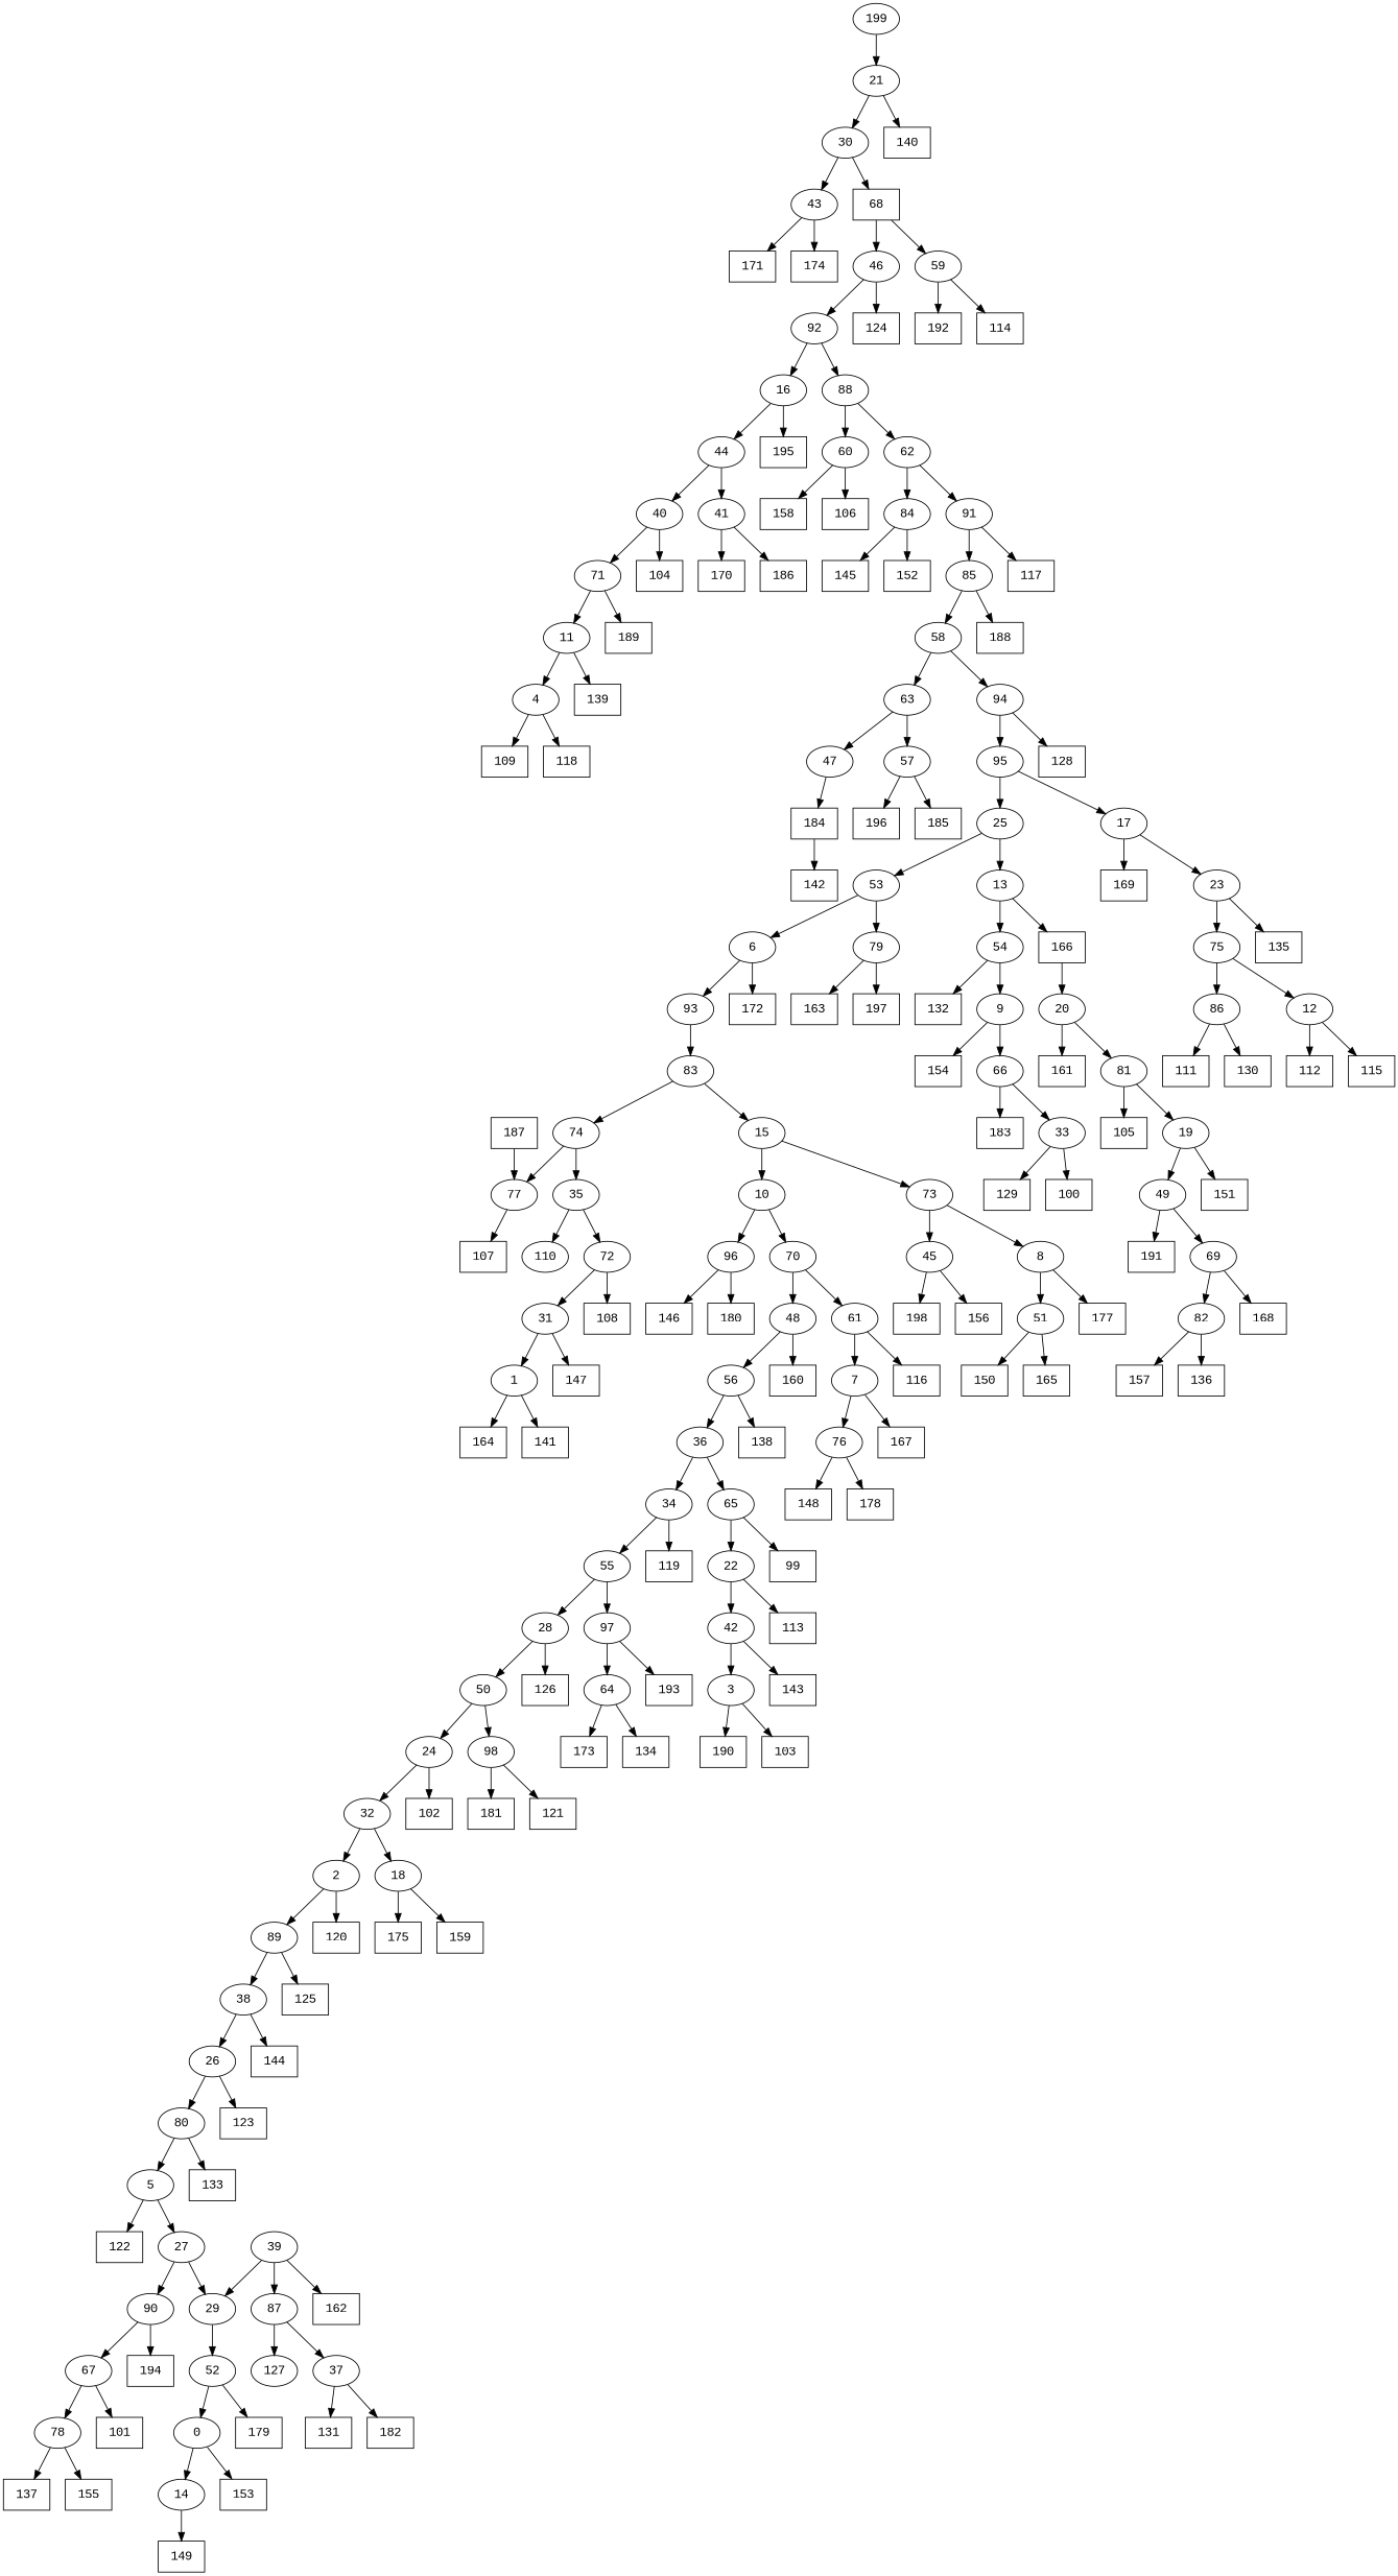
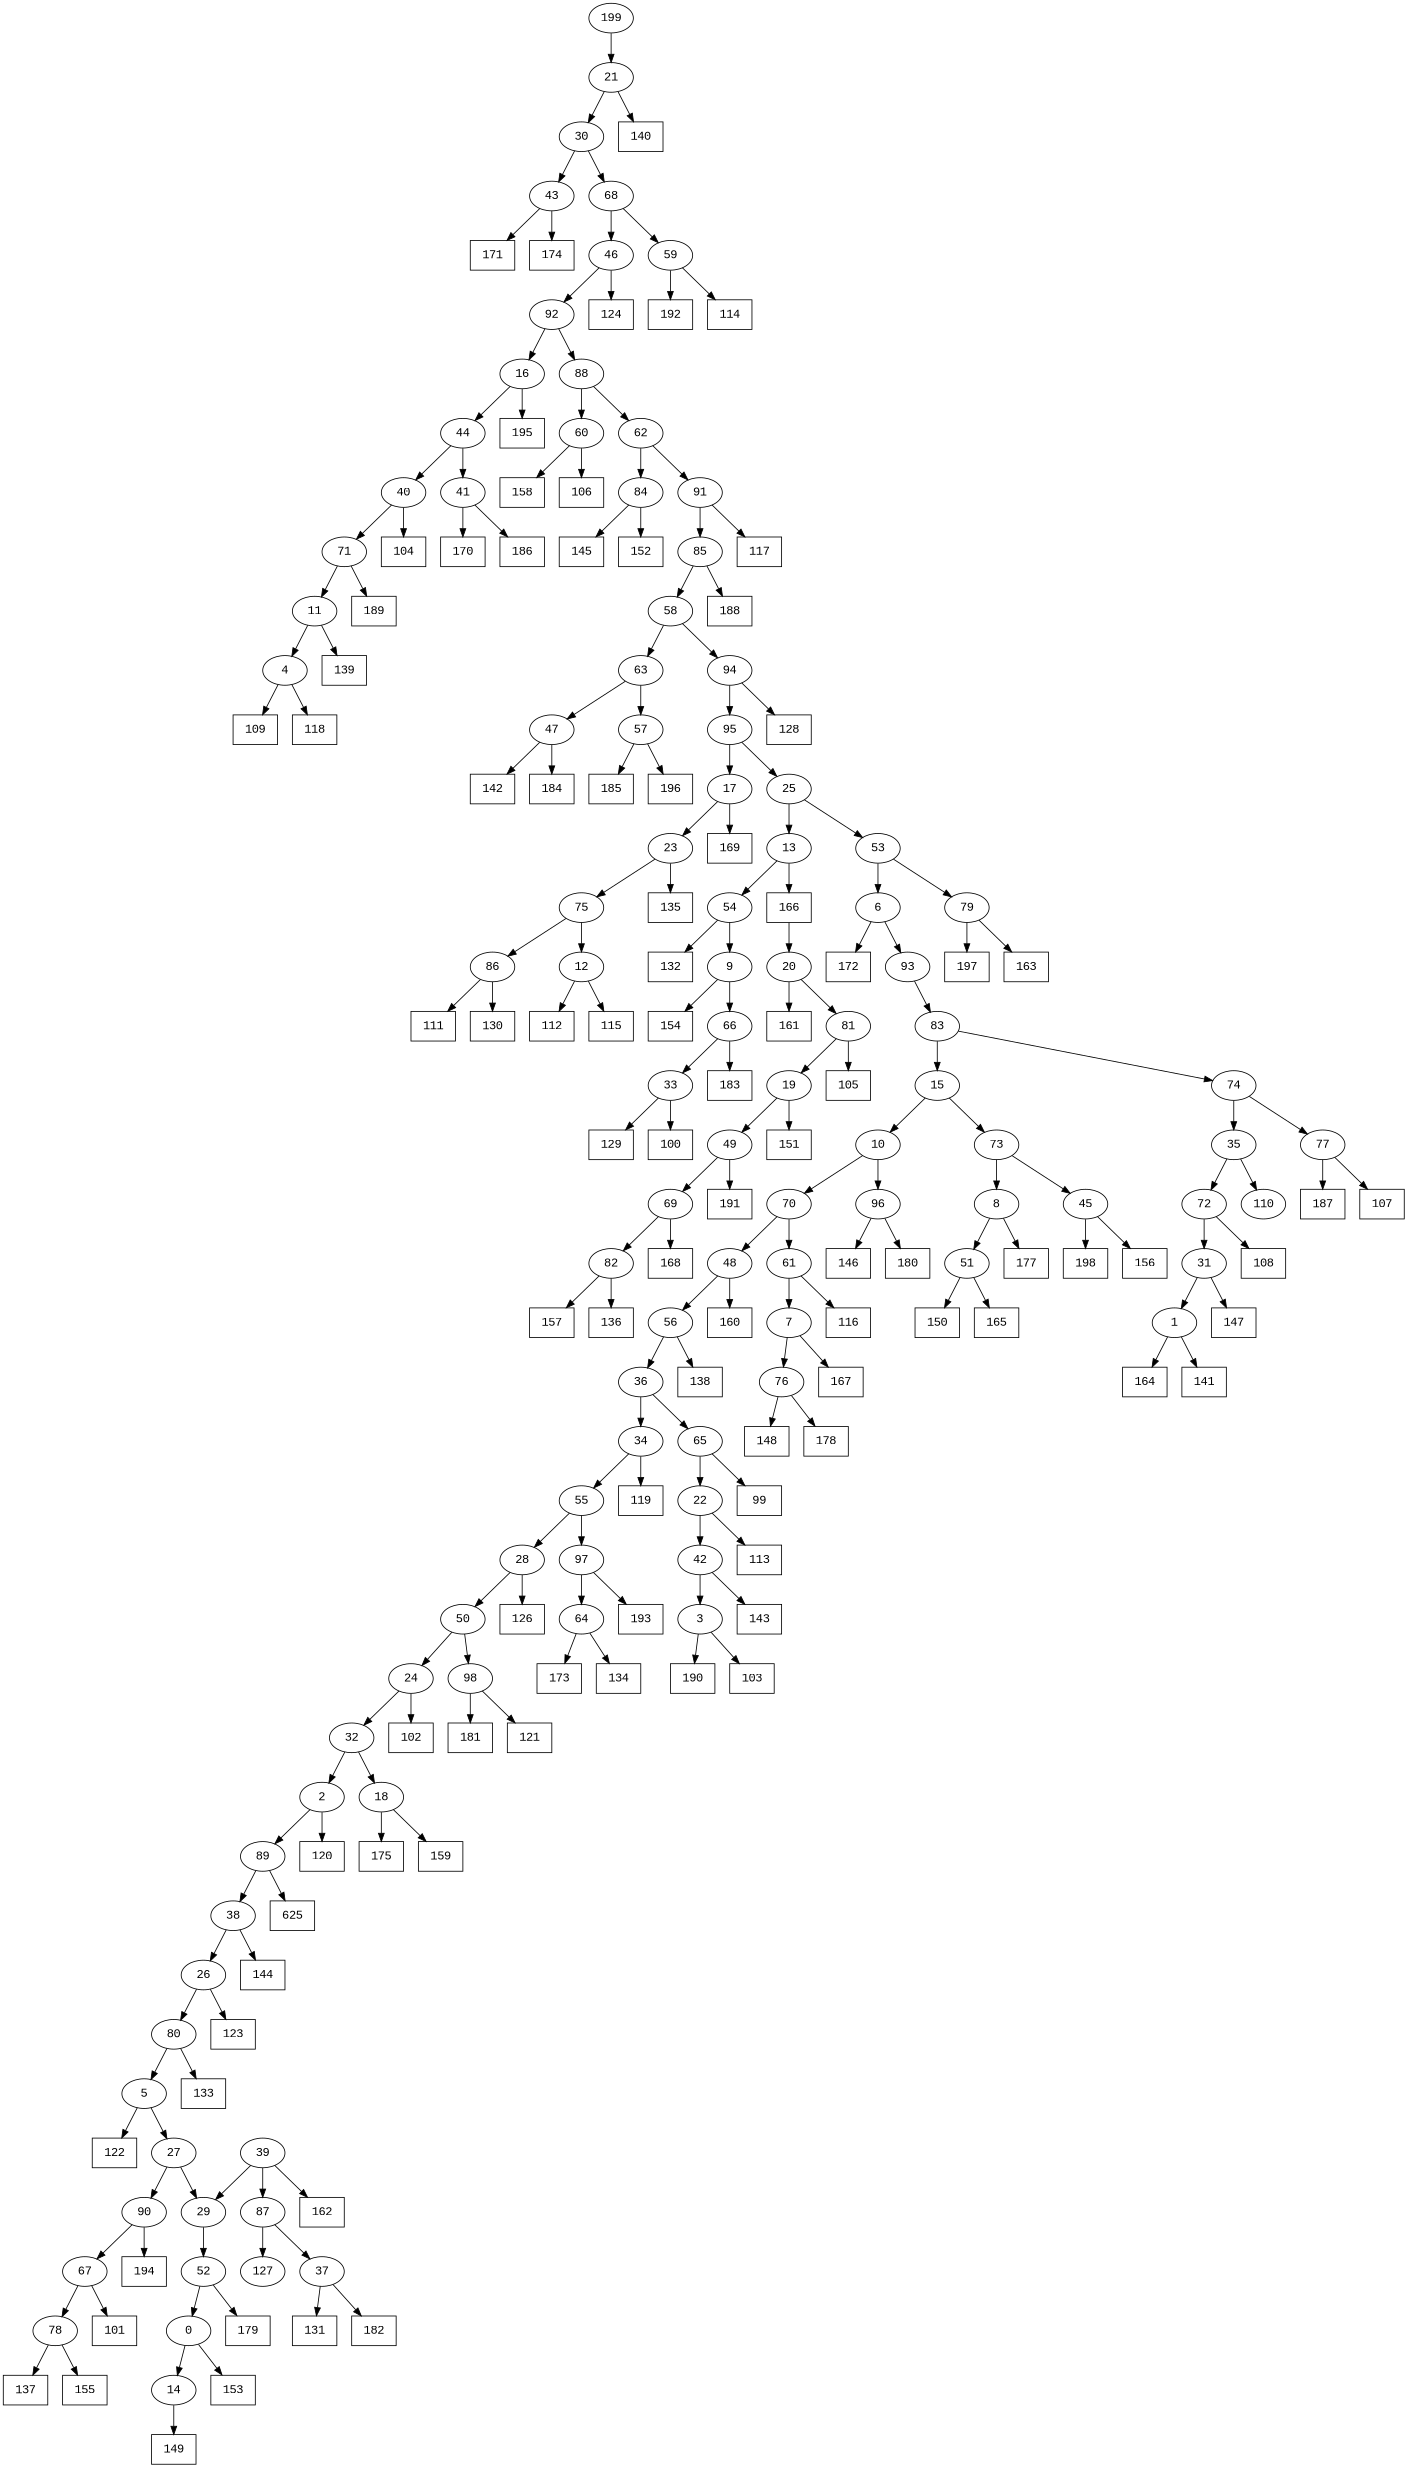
  digraph {
    fontname="Liberation Mono"
    node [fontname="Liberation Mono"]
    edge [fontname="Liberation Mono"]
    n1 [label=0]
    n2 [label=14]
    n3 [label=153 shape=box]
    n4 [label=149 shape=box]
    n5 [label=1]
    n6 [label=164 shape=box]
    n7 [label=141 shape=box]
    n8 [label=2]
    n9 [label=89]
    n10 [label=120 shape=box]
    n11 [label=38]
-   n12 [label=125 shape=box]
+   n12 [label=625 shape=box]
    n13 [label=3]
    n14 [label=190 shape=box]
    n15 [label=103 shape=box]
    n16 [label=4]
    n17 [label=109 shape=box]
    n18 [label=118 shape=box]
    n19 [label=5]
    n20 [label=27]
    n21 [label=122 shape=box]
    n22 [label=29]
    n23 [label=90]
    n24 [label=6]
    n25 [label=93]
    n26 [label=172 shape=box]
    n27 [label=83]
    n28 [label=7]
    n29 [label=76]
    n30 [label=167 shape=box]
    n31 [label=148 shape=box]
    n32 [label=178 shape=box]
    n33 [label=8]
    n34 [label=51]
    n35 [label=177 shape=box]
    n36 [label=150 shape=box]
    n37 [label=165 shape=box]
    n38 [label=9]
    n39 [label=66]
    n40 [label=154 shape=box]
    n41 [label=33]
    n42 [label=183 shape=box]
    n43 [label=10]
    n44 [label=70]
    n45 [label=96]
    n46 [label=48]
    n47 [label=61]
    n48 [label=146 shape=box]
    n49 [label=180 shape=box]
    n50 [label=11]
    n51 [label=139 shape=box]
    n52 [label=12]
    n53 [label=115 shape=box]
    n54 [label=112 shape=box]
    n55 [label=13]
    n56 [label=54]
    n57 [label=166 shape=box]
    n58 [label=132 shape=box]
    n59 [label=20]
    n60 [label=15]
    n61 [label=73]
    n62 [label=45]
    n63 [label=16]
    n64 [label=44]
    n65 [label=195 shape=box]
    n66 [label=40]
    n67 [label=41]
    n68 [label=17]
    n69 [label=23]
    n70 [label=169 shape=box]
    n71 [label=75]
    n72 [label=135 shape=box]
    n73 [label=18]
    n74 [label=175 shape=box]
    n75 [label=159 shape=box]
    n76 [label=19]
    n77 [label=49]
    n78 [label=151 shape=box]
    n79 [label=69]
    n80 [label=191 shape=box]
    n81 [label=81]
    n82 [label=161 shape=box]
    n83 [label=105 shape=box]
    n84 [label=21]
    n85 [label=30]
    n86 [label=140 shape=box]
    n87 [label=43]
-   n88 [label=68 shape=box]
+   n88 [label=68]
    n89 [label=22]
    n90 [label=42]
    n91 [label=113 shape=box]
    n92 [label=143 shape=box]
    n93 [label=86]
    n94 [label=24]
    n95 [label=32]
    n96 [label=102 shape=box]
    n97 [label=25]
    n98 [label=53]
    n99 [label=79]
    n100 [label=26]
    n101 [label=80]
    n102 [label=123 shape=box]
    n103 [label=133 shape=box]
    n104 [label=52]
    n105 [label=67]
    n106 [label=194 shape=box]
    n107 [label=28]
    n108 [label=50]
    n109 [label=126 shape=box]
    n110 [label=98]
    n111 [label=39]
    n112 [label=87]
    n113 [label=162 shape=box]
    n114 [label=179 shape=box]
    n115 [label=171 shape=box]
    n116 [label=174 shape=box]
    n117 [label=46]
    n118 [label=59]
    n119 [label=31]
    n120 [label=147 shape=box]
    n121 [label=129 shape=box]
    n122 [label=100 shape=box]
    n123 [label=34]
    n124 [label=55]
    n125 [label=119 shape=box]
    n126 [label=97]
    n127 [label=35]
    n128 [label=72]
    n129 [label=110 shape=ellipse]
    n130 [label=108 shape=box]
    n131 [label=36]
    n132 [label=65]
    n133 [label=99 shape=box]
    n134 [label=37]
    n135 [label=131 shape=box]
    n136 [label=182 shape=box]
    n137 [label=144 shape=box]
    n138 [label=127 shape=ellipse]
    n139 [label=71]
    n140 [label=104 shape=box]
    n141 [label=189 shape=box]
    n142 [label=170 shape=box]
    n143 [label=186 shape=box]
    n144 [label=198 shape=box]
    n145 [label=156 shape=box]
    n146 [label=92]
    n147 [label=124 shape=box]
    n148 [label=88]
    n149 [label=47]
    n150 [label=142 shape=box]
    n151 [label=184 shape=box]
    n152 [label=56]
    n153 [label=160 shape=box]
    n154 [label=138 shape=box]
    n155 [label=82]
    n156 [label=168 shape=box]
    n157 [label=181 shape=box]
    n158 [label=121 shape=box]
    n159 [label=163 shape=box]
    n160 [label=197 shape=box]
    n161 [label=64]
    n162 [label=193 shape=box]
    n163 [label=57]
    n164 [label=185 shape=box]
    n165 [label=196 shape=box]
    n166 [label=58]
    n167 [label=63]
    n168 [label=94]
    n169 [label=95]
    n170 [label=128 shape=box]
    n171 [label=192 shape=box]
    n172 [label=114 shape=box]
    n173 [label=60]
    n174 [label=158 shape=box]
    n175 [label=106 shape=box]
    n176 [label=116 shape=box]
    n177 [label=62]
    n178 [label=84]
    n179 [label=91]
    n180 [label=145 shape=box]
    n181 [label=152 shape=box]
    n182 [label=85]
    n183 [label=117 shape=box]
    n184 [label=173 shape=box]
    n185 [label=134 shape=box]
    n186 [label=78]
    n187 [label=101 shape=box]
    n188 [label=137 shape=box]
    n189 [label=155 shape=box]
    n190 [label=157 shape=box]
    n191 [label=136 shape=box]
    n192 [label=74]
    n193 [label=77]
    n194 [label=187 shape=box]
    n195 [label=107 shape=box]
    n196 [label=130 shape=box]
    n197 [label=111 shape=box]
    n198 [label=188 shape=box]
    n199 [label=199]
    n1 -> n2
    n1 -> n3
    n2 -> n4
    n5 -> n6
    n5 -> n7
    n8 -> n9
    n8 -> n10
    n9 -> n11
    n9 -> n12
    n11 -> n100
    n11 -> n137
    n13 -> n14
    n13 -> n15
    n16 -> n17
    n16 -> n18
    n19 -> n20
    n19 -> n21
    n20 -> n22
    n20 -> n23
    n22 -> n104
    n23 -> n105
    n23 -> n106
    n24 -> n25
    n24 -> n26
    n25 -> n27
    n27 -> n60
    n27 -> n192
    n28 -> n29
    n28 -> n30
    n29 -> n31
    n29 -> n32
    n33 -> n34
    n33 -> n35
    n34 -> n36
    n34 -> n37
    n38 -> n39
    n38 -> n40
    n39 -> n41
    n39 -> n42
    n41 -> n121
    n41 -> n122
    n43 -> n44
    n43 -> n45
    n44 -> n46
    n44 -> n47
    n45 -> n48
    n45 -> n49
    n46 -> n152
    n46 -> n153
    n47 -> n28
    n47 -> n176
    n50 -> n16
    n50 -> n51
    n52 -> n53
    n52 -> n54
    n55 -> n56
    n55 -> n57
    n56 -> n38
    n56 -> n58
    n57 -> n59
    n59 -> n81
    n59 -> n82
    n60 -> n43
    n60 -> n61
    n61 -> n33
    n61 -> n62
    n62 -> n144
    n62 -> n145
    n63 -> n64
    n63 -> n65
    n64 -> n66
    n64 -> n67
    n66 -> n139
    n66 -> n140
    n67 -> n142
    n67 -> n143
    n68 -> n69
    n68 -> n70
    n69 -> n71
    n69 -> n72
    n71 -> n52
    n71 -> n93
    n73 -> n74
    n73 -> n75
    n76 -> n77
    n76 -> n78
    n77 -> n79
    n77 -> n80
    n79 -> n155
    n79 -> n156
    n81 -> n76
    n81 -> n83
    n84 -> n85
    n84 -> n86
    n85 -> n87
    n85 -> n88
    n87 -> n115
    n87 -> n116
    n88 -> n117
    n88 -> n118
    n89 -> n90
    n89 -> n91
    n90 -> n13
    n90 -> n92
    n93 -> n196
    n93 -> n197
    n94 -> n95
    n94 -> n96
    n95 -> n8
    n95 -> n73
    n97 -> n55
    n97 -> n98
    n98 -> n24
    n98 -> n99
    n99 -> n159
    n99 -> n160
    n100 -> n101
    n100 -> n102
    n101 -> n19
    n101 -> n103
    n104 -> n1
    n104 -> n114
    n105 -> n186
    n105 -> n187
    n107 -> n108
    n107 -> n109
    n108 -> n94
    n108 -> n110
    n110 -> n157
    n110 -> n158
    n111 -> n22
    n111 -> n112
    n111 -> n113
    n112 -> n134
    n112 -> n138
    n117 -> n146
    n117 -> n147
    n118 -> n171
    n118 -> n172
    n119 -> n5
    n119 -> n120
    n123 -> n124
    n123 -> n125
    n124 -> n107
    n124 -> n126
    n126 -> n161
    n126 -> n162
    n127 -> n128
    n127 -> n129
    n128 -> n119
    n128 -> n130
    n131 -> n123
    n131 -> n132
    n132 -> n89
    n132 -> n133
    n134 -> n135
    n134 -> n136
    n139 -> n50
    n139 -> n141
    n146 -> n63
    n146 -> n148
    n148 -> n173
    n148 -> n177
-   n151 -> n150
+   n149 -> n150
    n149 -> n151
    n152 -> n131
    n152 -> n154
    n155 -> n190
    n155 -> n191
    n161 -> n184
    n161 -> n185
    n163 -> n164
    n163 -> n165
    n166 -> n167
    n166 -> n168
    n167 -> n149
    n167 -> n163
    n168 -> n169
    n168 -> n170
    n169 -> n68
    n169 -> n97
    n173 -> n174
    n173 -> n175
    n177 -> n178
    n177 -> n179
    n178 -> n180
    n178 -> n181
    n179 -> n182
    n179 -> n183
    n182 -> n166
    n182 -> n198
    n186 -> n188
    n186 -> n189
    n192 -> n127
    n192 -> n193
-   n194 -> n193
+   n193 -> n194
    n193 -> n195
    n199 -> n84
  }
